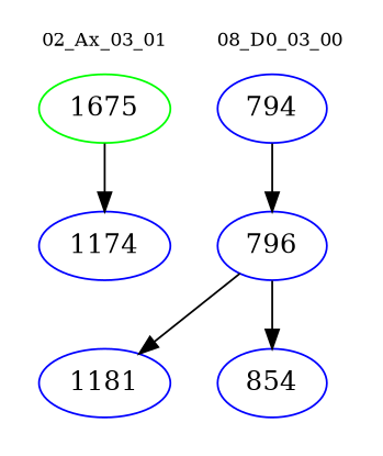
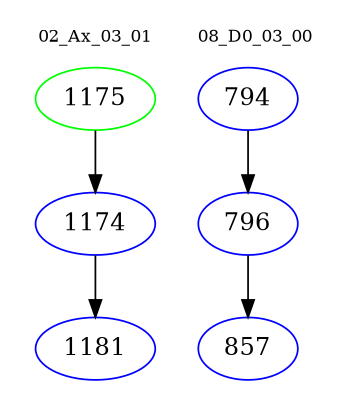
  digraph {
    node [color=blue]
    edge [color=black]
-   n1 [color=green label=1675]
+   n1 [color=green label=1175]
    n2 [label=1174]
    n3 [label=1181]
    n4 [label=794]
    n5 [label=796]
-   n6 [label=854]
+   n6 [label=857]
    subgraph cluster_1 {
      color=white
      fontsize=10
      label="02_Ax_03_01"
      n1
      n2
      n3
    }
    subgraph cluster_2 {
      color=white
      fontsize=10
      label="08_D0_03_00"
      n4
      n5
      n6
    }
    n1 -> n2
-   n5 -> n3
+   n2 -> n3
    n4 -> n5
    n5 -> n6
  }
